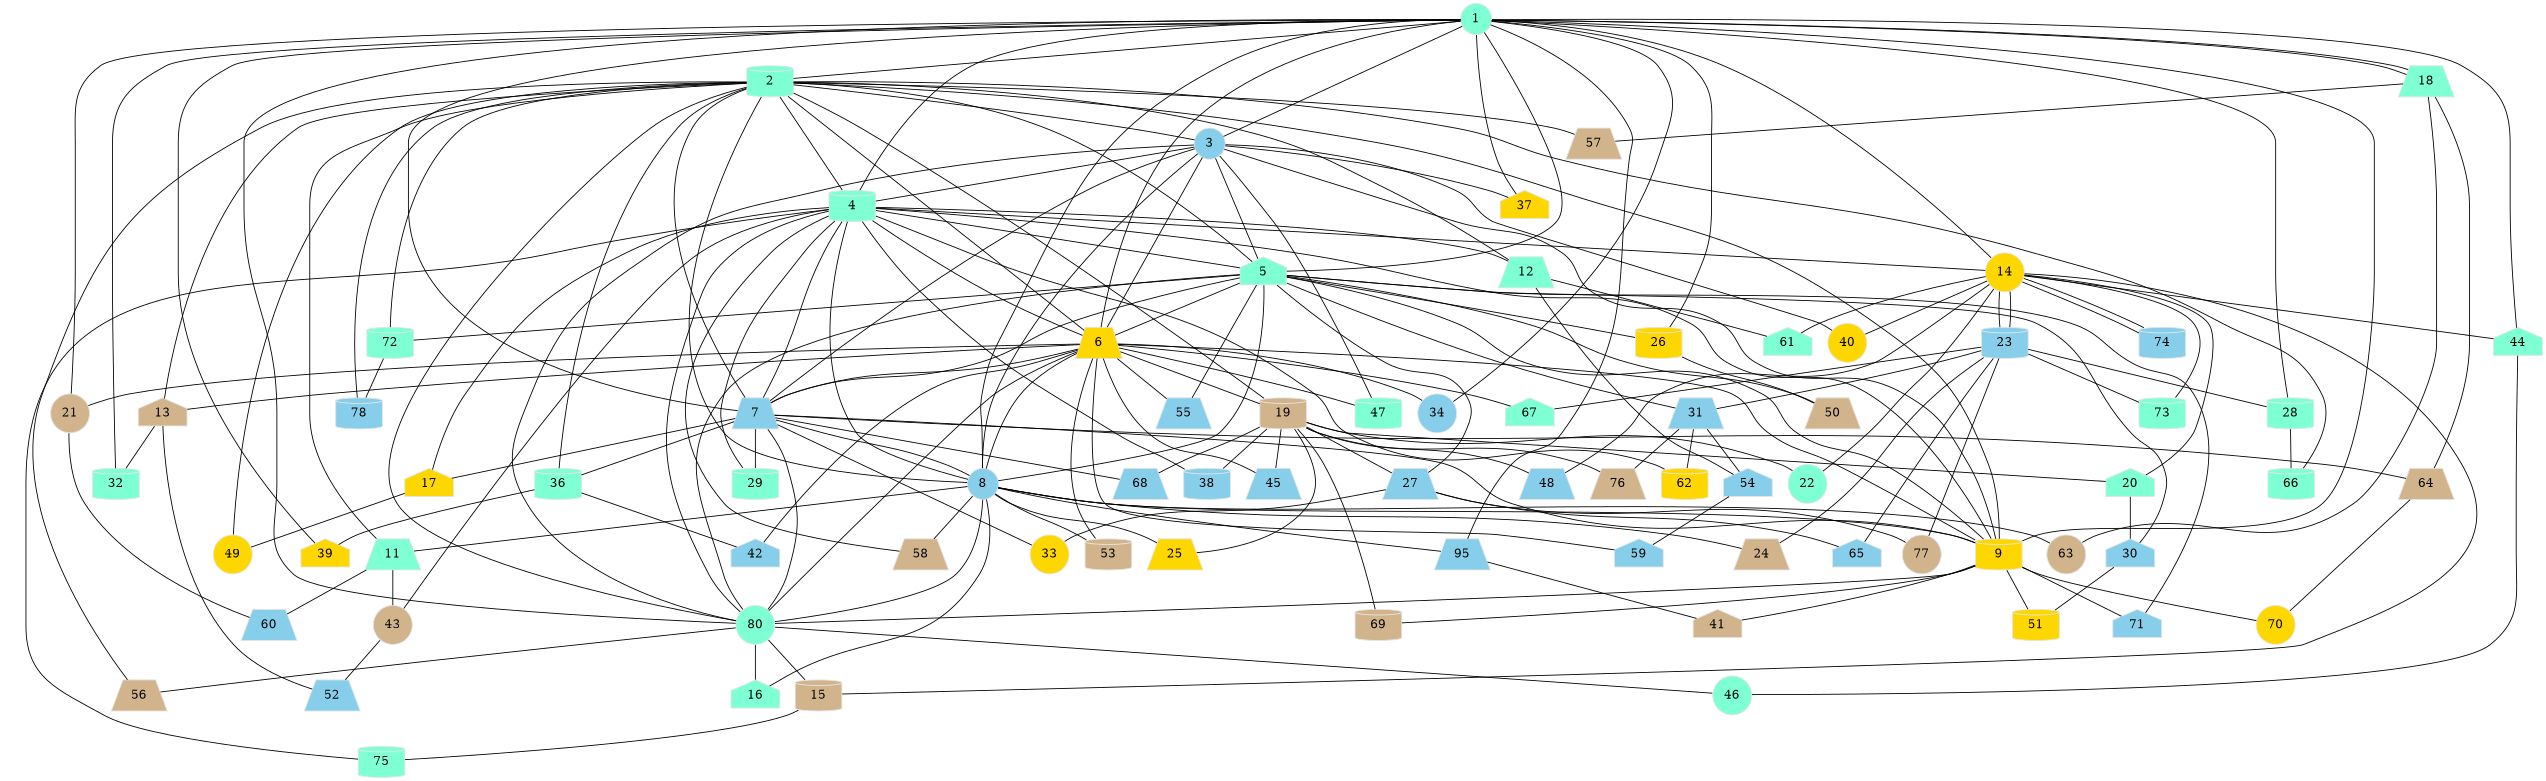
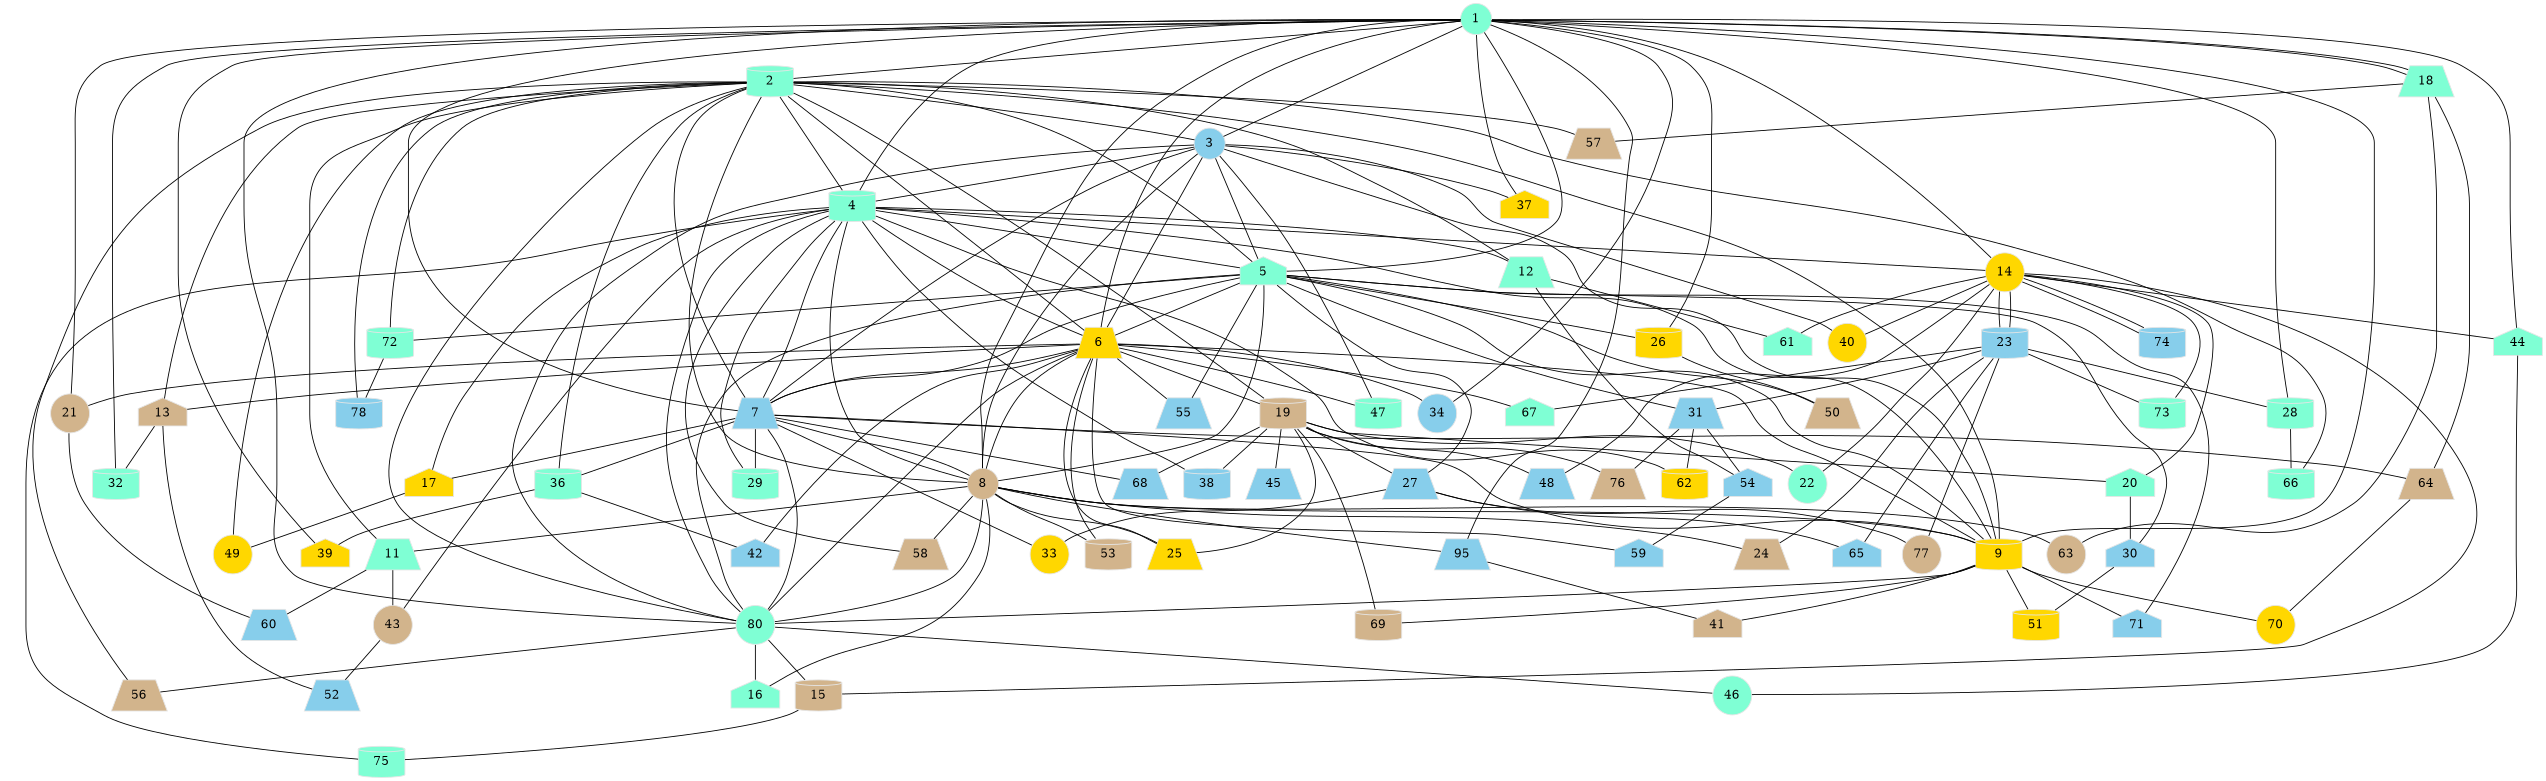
  graph {
    node [color=gray90 fillcolor=aquamarine shape=cylinder style=filled]
    1 [shape=circle]
    2
    3 [fillcolor=skyblue shape=circle]
    4
    5 [shape=house]
    6 [fillcolor=gold shape=trapezium]
    7 [fillcolor=skyblue shape=trapezium]
-   8 [fillcolor=skyblue shape=circle]
+   8 [fillcolor=tan shape=circle]
    9 [fillcolor=gold]
    n10 [label=80 shape=circle]
    14 [fillcolor=gold shape=circle]
    18 [shape=trapezium]
    21 [fillcolor=tan shape=circle]
    26 [fillcolor=gold]
    28
    32
    34 [fillcolor=skyblue shape=circle]
    n18 [fillcolor=skyblue label=95 shape=trapezium]
    37 [fillcolor=gold shape=house]
    39 [fillcolor=gold shape=house]
    44 [shape=house]
    11 [shape=trapezium]
    12 [shape=trapezium]
    13 [fillcolor=tan shape=house]
    19 [fillcolor=tan]
    36
    49 [fillcolor=gold shape=circle]
    56 [fillcolor=tan shape=trapezium]
    57 [fillcolor=tan shape=trapezium]
    66
    72
    78 [fillcolor=skyblue]
    40 [fillcolor=gold shape=circle]
    47
    17 [fillcolor=gold shape=house]
    29
    38 [fillcolor=skyblue]
    43 [fillcolor=tan shape=circle]
    58 [fillcolor=tan shape=trapezium]
    62 [fillcolor=gold]
    75
    27 [fillcolor=skyblue shape=trapezium]
    30 [fillcolor=skyblue shape=house]
    31 [fillcolor=skyblue shape=trapezium]
    50 [fillcolor=tan shape=trapezium]
    55 [fillcolor=skyblue shape=trapezium]
    71 [fillcolor=skyblue shape=house]
    42 [fillcolor=skyblue shape=house]
    45 [fillcolor=skyblue shape=trapezium]
    53 [fillcolor=tan]
    59 [fillcolor=skyblue shape=house]
    67 [shape=house]
    33 [fillcolor=gold shape=circle]
    64 [fillcolor=tan shape=trapezium]
    68 [fillcolor=skyblue shape=trapezium]
    16 [shape=house]
    24 [fillcolor=tan shape=trapezium]
    25 [fillcolor=gold shape=trapezium]
    63 [fillcolor=tan shape=circle]
    41 [fillcolor=tan shape=house]
    51 [fillcolor=gold]
    69 [fillcolor=tan]
    70 [fillcolor=gold shape=circle]
    15 [fillcolor=tan]
    46 [shape=circle]
    61 [shape=house]
    20 [shape=house]
    22 [shape=circle]
    23 [fillcolor=skyblue]
    48 [fillcolor=skyblue shape=trapezium]
    73
    74 [fillcolor=skyblue]
    60 [fillcolor=skyblue shape=trapezium]
    54 [fillcolor=skyblue shape=house]
    52 [fillcolor=skyblue shape=trapezium]
    76 [fillcolor=tan shape=trapezium]
    65 [fillcolor=skyblue shape=house]
    77 [fillcolor=tan shape=circle]
    1 -- 2
    1 -- 3
    1 -- 4
    1 -- 5
    1 -- 6
    1 -- 7
    1 -- 8
    1 -- 9
    1 -- n10
    1 -- 14
    1 -- 18
    1 -- 18
    1 -- 21
    1 -- 26
    1 -- 28
    1 -- 32
    1 -- 34
    1 -- n18
    1 -- 37
    1 -- 39
    1 -- 44
    2 -- 3
    2 -- 4
    2 -- 5
    2 -- 6
    2 -- 7
    2 -- 8
    2 -- 9
    2 -- n10
    2 -- 11
    2 -- 12
    2 -- 13
    2 -- 19
    2 -- 36
    2 -- 49
    2 -- 56
    2 -- 57
    2 -- 66
    2 -- 72
    2 -- 78
    3 -- 4
    3 -- 5
    3 -- 6
    3 -- 7
    3 -- 8
    3 -- 9
    3 -- n10
    3 -- 37
    3 -- 40
    3 -- 47
    4 -- 5
    4 -- 6
    4 -- 7
    4 -- 8
    4 -- 9
    4 -- n10
    4 -- 14
    4 -- 12
    4 -- 17
    4 -- 29
    4 -- 38
    4 -- 43
    4 -- 58
    4 -- 62
    4 -- 75
    5 -- 6
    5 -- 7
    5 -- 8
    5 -- 9
    5 -- n10
    5 -- 26
    5 -- 72
    5 -- 27
    5 -- 30
    5 -- 31
    5 -- 50
    5 -- 55
    5 -- 71
    6 -- 7
    6 -- 8
    6 -- 9
    6 -- n10
    6 -- 21
    6 -- 34
    6 -- 13
    6 -- 19
    6 -- 47
    6 -- 55
    6 -- 42
-   6 -- 45
+   6 -- 25
    6 -- 53
    6 -- 59
    6 -- 67
    7 -- 8
    7 -- 9
    7 -- n10
    7 -- 36
    7 -- 17
    7 -- 29
    7 -- 33
    7 -- 64
    7 -- 68
    8 -- 9
    8 -- n10
    8 -- n18
    8 -- 11
    8 -- 58
    8 -- 53
    8 -- 16
    8 -- 24
    8 -- 25
    8 -- 63
    9 -- n10
    9 -- 71
    9 -- 41
    9 -- 51
    9 -- 69
    9 -- 70
    n10 -- 56
    n10 -- 16
    n10 -- 15
    n10 -- 46
    14 -- 44
    14 -- 40
    14 -- 15
    14 -- 61
    14 -- 20
    14 -- 22
    14 -- 23
    14 -- 23
    14 -- 48
    14 -- 73
    14 -- 74
    14 -- 74
    18 -- 57
    18 -- 64
    18 -- 63
    21 -- 60
    26 -- 50
    28 -- 66
    n18 -- 41
    44 -- 46
    11 -- 43
    11 -- 60
    12 -- 61
    12 -- 54
    13 -- 32
    13 -- 52
    19 -- 38
    19 -- 27
    19 -- 45
    19 -- 68
    19 -- 25
    19 -- 69
    19 -- 20
    19 -- 22
    19 -- 48
    19 -- 76
    36 -- 39
    36 -- 42
    72 -- 78
    17 -- 49
    43 -- 52
    27 -- 33
    27 -- 65
    27 -- 77
    30 -- 51
    31 -- 62
    31 -- 54
    31 -- 76
    64 -- 70
    15 -- 75
    20 -- 30
    23 -- 28
    23 -- 31
    23 -- 67
    23 -- 24
    23 -- 73
    23 -- 65
    23 -- 77
    54 -- 59
  }
